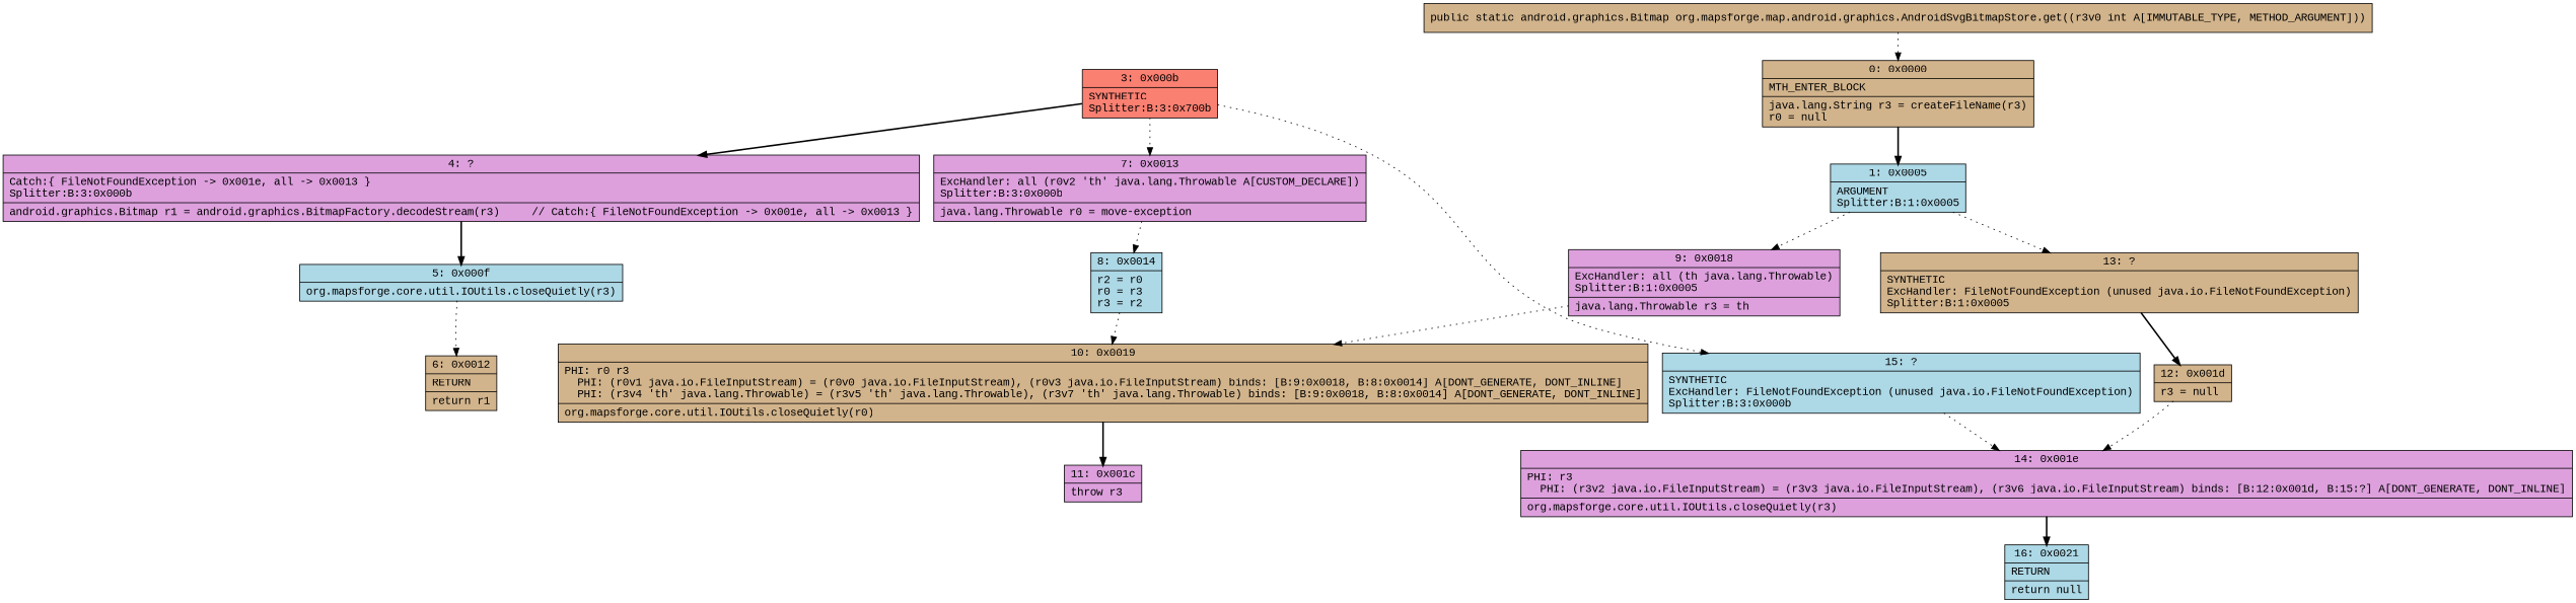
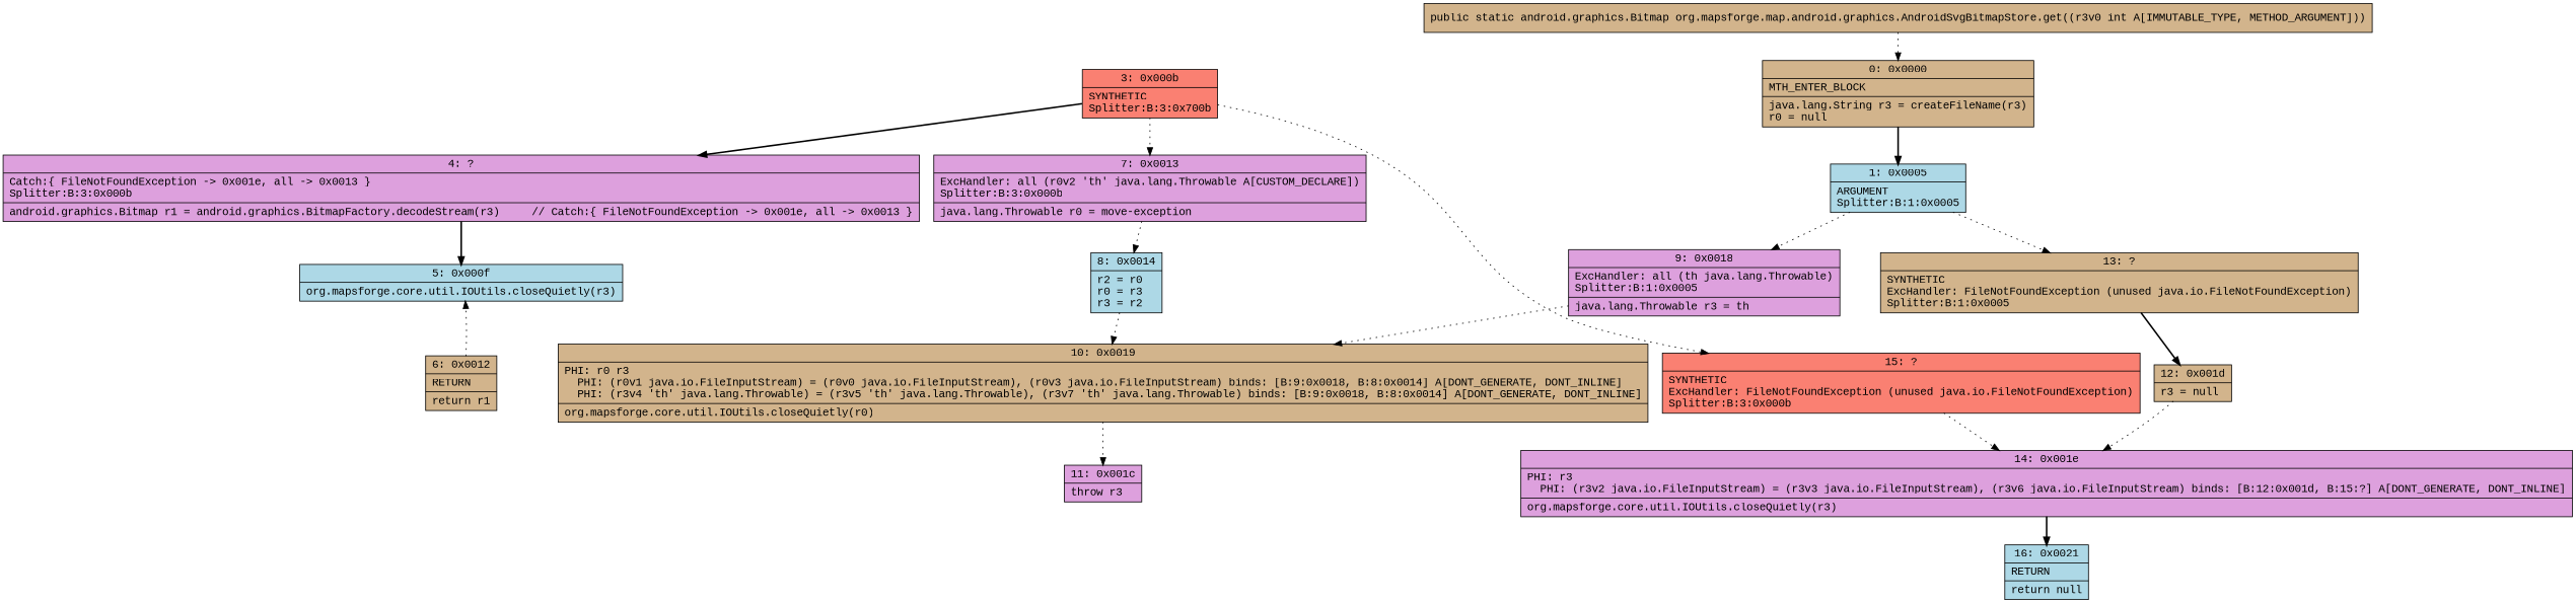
  digraph {
    fontname="Liberation Mono"
    node [fillcolor=tan fontname="Liberation Mono" shape=record style=filled]
    edge [fontname="Liberation Mono" style=dotted]
    n1 [label="{0\:\ 0x0000|MTH_ENTER_BLOCK\l|java.lang.String r3 = createFileName(r3)\lr0 = null\l}"]
    n2 [fillcolor=lightblue label="{1\:\ 0x0005|ARGUMENT\lSplitter:B:1:0x0005\l}"]
    n3 [fillcolor=plum label="{9\:\ 0x0018|ExcHandler: all (th java.lang.Throwable)\lSplitter:B:1:0x0005\l|java.lang.Throwable r3 = th\l}"]
    n4 [label="{13\:\ ?|SYNTHETIC\lExcHandler: FileNotFoundException (unused java.io.FileNotFoundException)\lSplitter:B:1:0x0005\l}"]
    n5 [label="{10\:\ 0x0019|PHI: r0 r3 \l  PHI: (r0v1 java.io.FileInputStream) = (r0v0 java.io.FileInputStream), (r0v3 java.io.FileInputStream) binds: [B:9:0x0018, B:8:0x0014] A[DONT_GENERATE, DONT_INLINE]\l  PHI: (r3v4 'th' java.lang.Throwable) = (r3v5 'th' java.lang.Throwable), (r3v7 'th' java.lang.Throwable) binds: [B:9:0x0018, B:8:0x0014] A[DONT_GENERATE, DONT_INLINE]\l|org.mapsforge.core.util.IOUtils.closeQuietly(r0)\l}"]
    n6 [label="{12\:\ 0x001d|r3 = null\l}"]
    n7 [fillcolor=salmon label="{3\:\ 0x000b|SYNTHETIC\lSplitter:B:3:0x700b\l}"]
    n8 [fillcolor=plum label="{4\:\ ?|Catch:\{ FileNotFoundException \-\> 0x001e, all \-\> 0x0013 \}\lSplitter:B:3:0x000b\l|android.graphics.Bitmap r1 = android.graphics.BitmapFactory.decodeStream(r3)     \/\/ Catch:\{ FileNotFoundException \-\> 0x001e, all \-\> 0x0013 \}\l}"]
    n9 [fillcolor=plum label="{7\:\ 0x0013|ExcHandler: all (r0v2 'th' java.lang.Throwable A[CUSTOM_DECLARE])\lSplitter:B:3:0x000b\l|java.lang.Throwable r0 = move\-exception\l}"]
-   n10 [fillcolor=lightblue label="{15\:\ ?|SYNTHETIC\lExcHandler: FileNotFoundException (unused java.io.FileNotFoundException)\lSplitter:B:3:0x000b\l}"]
+   n10 [fillcolor=salmon label="{15\:\ ?|SYNTHETIC\lExcHandler: FileNotFoundException (unused java.io.FileNotFoundException)\lSplitter:B:3:0x000b\l}"]
    n11 [fillcolor=lightblue label="{5\:\ 0x000f|org.mapsforge.core.util.IOUtils.closeQuietly(r3)\l}"]
    n12 [fillcolor=lightblue label="{8\:\ 0x0014|r2 = r0\lr0 = r3\lr3 = r2\l}"]
    n13 [fillcolor=plum label="{14\:\ 0x001e|PHI: r3 \l  PHI: (r3v2 java.io.FileInputStream) = (r3v3 java.io.FileInputStream), (r3v6 java.io.FileInputStream) binds: [B:12:0x001d, B:15:?] A[DONT_GENERATE, DONT_INLINE]\l|org.mapsforge.core.util.IOUtils.closeQuietly(r3)\l}"]
    n14 [label="{6\:\ 0x0012|RETURN\l|return r1\l}"]
    n15 [fillcolor=plum label="{11\:\ 0x001c|throw r3\l}"]
    n16 [fillcolor=lightblue label="{16\:\ 0x0021|RETURN\l|return null\l}"]
    n17 [label="{public static android.graphics.Bitmap org.mapsforge.map.android.graphics.AndroidSvgBitmapStore.get((r3v0 int A[IMMUTABLE_TYPE, METHOD_ARGUMENT])) }"]
    n1 -> n2 [style=bold]
    n2 -> n3
    n2 -> n4
    n3 -> n5
    n4 -> n6 [style=bold]
-   n5 -> n15 [style=bold]
+   n5 -> n15
    n6 -> n13
    n7 -> n8 [style=bold]
    n7 -> n9
    n7 -> n10
    n8 -> n11 [style=bold]
    n9 -> n12
    n10 -> n13
-   n11 -> n14
+   n14 -> n11
    n12 -> n5
    n13 -> n16 [style=bold]
    n17 -> n1
  }
